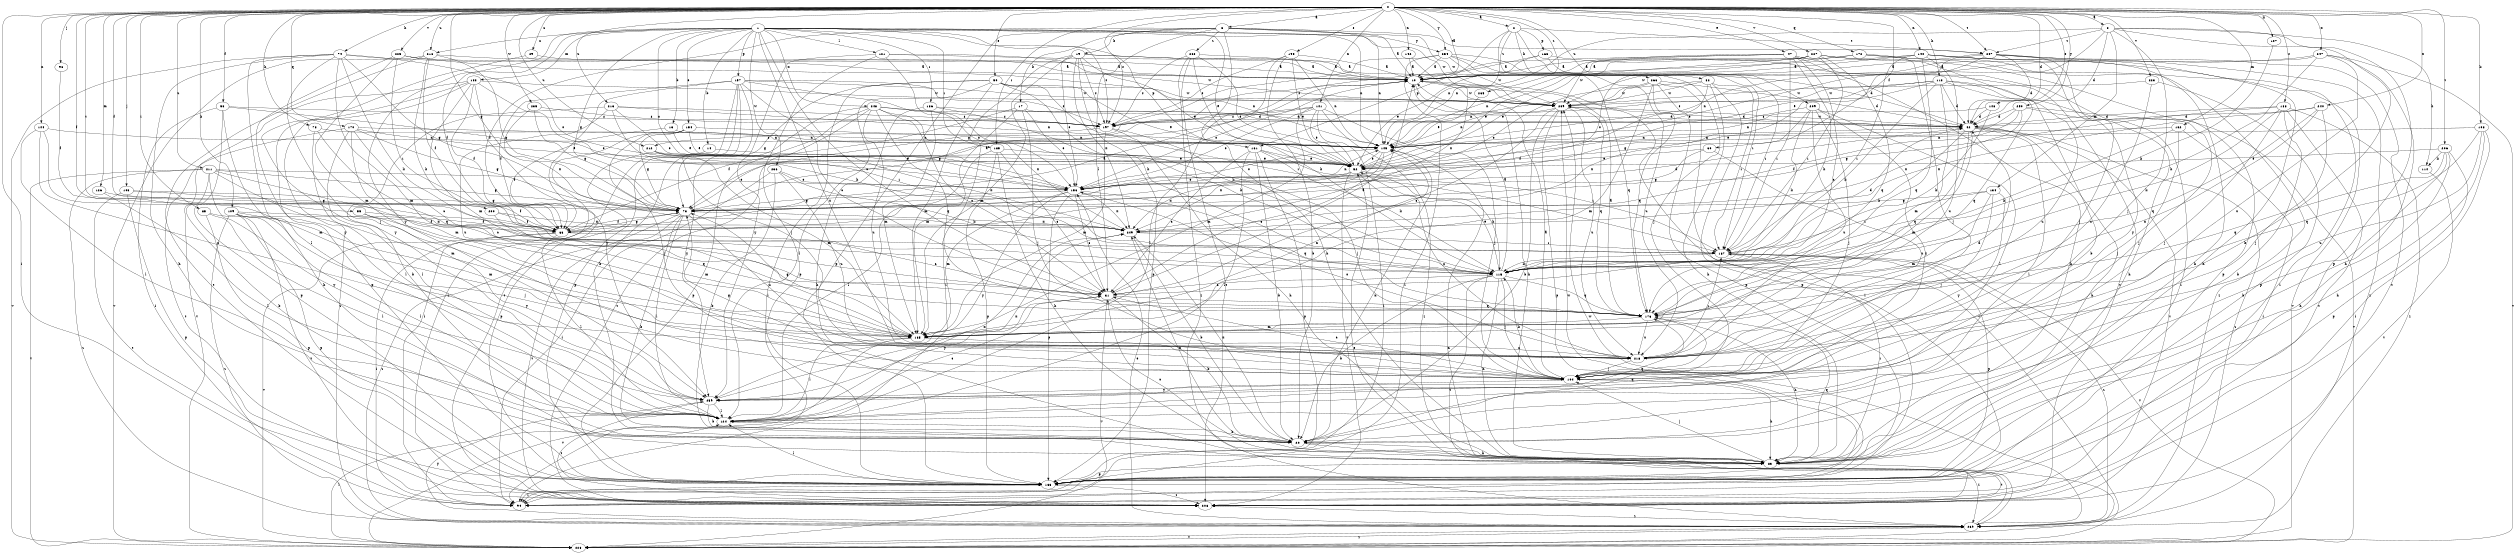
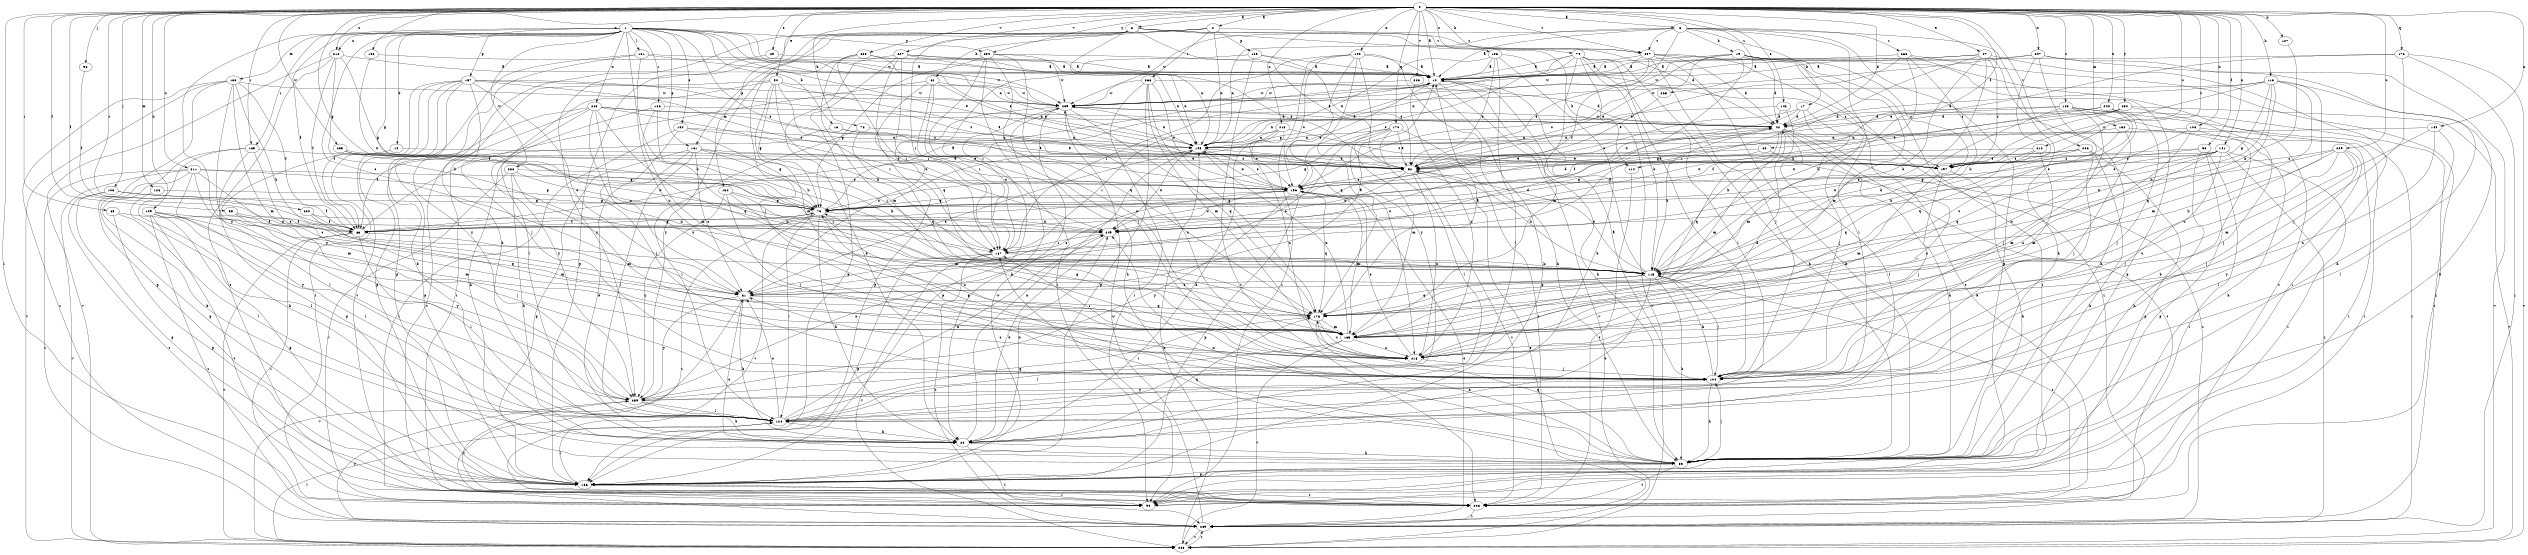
  strict digraph {
    0
    2
    3
    8
    10
    29
    42
    47
    50
    53
    55
    60
    63
    73
    74
    78
    85
    94
    96
    103
    107
    108
    109
    113
    126
    132
    140
    141
    142
    144
    148
    170
    172
    185
    188
    193
    197
    200
    206
    207
    209
    211
    212
    213
    216
    223
    225
    227
    235
    240
    247
    250
    254
    265
    145
    161
    82
    163
    187
    266
    239
    17
    19
    83
    124
    166
    268
    52
    20
    104
    114
    134
    156
    228
    259
    135
    176
    269
    115
    208
    31
    218
    249
    1
    13
    14
    121
    133
    154
    157
    186
    236
    248
    0 -> 2 [label=a]
    0 -> 3 [label=a]
    0 -> 8 [label=a]
    0 -> 10 [label=a]
    0 -> 29 [label=c]
    0 -> 42 [label=d]
    0 -> 47 [label=e]
    0 -> 50 [label=e]
    0 -> 53 [label=f]
    0 -> 55 [label=f]
    0 -> 60 [label=f]
    0 -> 63 [label=f]
    0 -> 73 [label=g]
    0 -> 74 [label=h]
    0 -> 78 [label=h]
    0 -> 85 [label=i]
    0 -> 94 [label=i]
    0 -> 96 [label=j]
    0 -> 103 [label=j]
    0 -> 107 [label=k]
    0 -> 108 [label=k]
    0 -> 109 [label=k]
    0 -> 113 [label=k]
    0 -> 126 [label=m]
    0 -> 132 [label=m]
    0 -> 140 [label=n]
    0 -> 141 [label=n]
    0 -> 142 [label=n]
    0 -> 144 [label=n]
    0 -> 148 [label=o]
    0 -> 170 [label=q]
    0 -> 172 [label=q]
    0 -> 185 [label=r]
    0 -> 188 [label=s]
    0 -> 193 [label=s]
    0 -> 197 [label=s]
    0 -> 200 [label=t]
    0 -> 206 [label=t]
    0 -> 207 [label=t]
    0 -> 209 [label=u]
    0 -> 211 [label=u]
    0 -> 212 [label=u]
    0 -> 213 [label=u]
    0 -> 216 [label=u]
    0 -> 223 [label=v]
    0 -> 225 [label=v]
    0 -> 227 [label=v]
    0 -> 235 [label=w]
    0 -> 240 [label=x]
    0 -> 247 [label=x]
    0 -> 250 [label=y]
    0 -> 254 [label=y]
    0 -> 265 [label=z]
    2 -> 207 [label=t]
    2 -> 145 [label=n]
    2 -> 161 [label=p]
    2 -> 82 [label=h]
    2 -> 163 [label=p]
    2 -> 187 [label=r]
    2 -> 266 [label=z]
    3 -> 10 [label=a]
    3 -> 63 [label=f]
    3 -> 207 [label=t]
    3 -> 145 [label=n]
    3 -> 239 [label=w]
    3 -> 17 [label=b]
    3 -> 19 [label=b]
    3 -> 83 [label=h]
-   3 -> 31 [label=l]
+   3 -> 124 [label=l]
    3 -> 166 [label=p]
    3 -> 268 [label=z]
    8 -> 42 [label=d]
    8 -> 207 [label=t]
    8 -> 145 [label=n]
    8 -> 166 [label=p]
    8 -> 52 [label=e]
    8 -> 20 [label=b]
    8 -> 104 [label=j]
    8 -> 114 [label=k]
    8 -> 134 [label=m]
    10 -> 239 [label=w]
    10 -> 83 [label=h]
    10 -> 156 [label=o]
    10 -> 228 [label=v]
    29 -> 10 [label=a]
    29 -> 259 [label=y]
    42 -> 145 [label=n]
    42 -> 239 [label=w]
    42 -> 83 [label=h]
    42 -> 124 [label=l]
    42 -> 135 [label=m]
    42 -> 176 [label=q]
    42 -> 269 [label=z]
    42 -> 115 [label=k]
    42 -> 208 [label=t]
    47 -> 10 [label=a]
    47 -> 94 [label=i]
    47 -> 197 [label=s]
    47 -> 187 [label=r]
    47 -> 239 [label=w]
    47 -> 83 [label=h]
    47 -> 115 [label=k]
    47 -> 31 [label=c]
    50 -> 73 [label=g]
    50 -> 94 [label=i]
    50 -> 187 [label=r]
    50 -> 239 [label=w]
    50 -> 124 [label=l]
    50 -> 52 [label=e]
    50 -> 135 [label=m]
    50 -> 115 [label=k]
    53 -> 94 [label=i]
    53 -> 197 [label=s]
    53 -> 83 [label=h]
    53 -> 166 [label=p]
    53 -> 156 [label=o]
    55 -> 63 [label=f]
    55 -> 259 [label=y]
    55 -> 176 [label=q]
    60 -> 73 [label=g]
    60 -> 52 [label=e]
    60 -> 218 [label=u]
    63 -> 10 [label=a]
    63 -> 73 [label=g]
    63 -> 94 [label=i]
    63 -> 124 [label=l]
    63 -> 228 [label=v]
    63 -> 31 [label=c]
    73 -> 10 [label=a]
    73 -> 42 [label=d]
    73 -> 63 [label=f]
    73 -> 124 [label=l]
    73 -> 20 [label=b]
    73 -> 269 [label=z]
    73 -> 208 [label=t]
    73 -> 218 [label=u]
    73 -> 249 [label=x]
    74 -> 10 [label=a]
    74 -> 73 [label=g]
    74 -> 83 [label=h]
    74 -> 124 [label=l]
    74 -> 104 [label=j]
    74 -> 156 [label=o]
    74 -> 228 [label=v]
    74 -> 135 [label=m]
    74 -> 115 [label=k]
    78 -> 145 [label=n]
    78 -> 124 [label=l]
    78 -> 176 [label=q]
    85 -> 124 [label=l]
    85 -> 166 [label=p]
    85 -> 249 [label=x]
    96 -> 63 [label=f]
    103 -> 63 [label=f]
    103 -> 73 [label=g]
    103 -> 166 [label=p]
    103 -> 208 [label=t]
    107 -> 115 [label=k]
    108 -> 94 [label=i]
    108 -> 145 [label=n]
    108 -> 83 [label=h]
    108 -> 176 [label=q]
    108 -> 218 [label=u]
    109 -> 63 [label=f]
    109 -> 124 [label=l]
    109 -> 166 [label=p]
    109 -> 104 [label=j]
    109 -> 135 [label=m]
    109 -> 269 [label=z]
    109 -> 208 [label=t]
    113 -> 42 [label=d]
    113 -> 73 [label=g]
    113 -> 197 [label=s]
    113 -> 239 [label=w]
    113 -> 83 [label=h]
    113 -> 135 [label=m]
    113 -> 176 [label=q]
    113 -> 115 [label=k]
    113 -> 218 [label=u]
    126 -> 73 [label=g]
    126 -> 124 [label=l]
    132 -> 94 [label=i]
    132 -> 145 [label=n]
    132 -> 104 [label=j]
    132 -> 115 [label=k]
    140 -> 10 [label=a]
    140 -> 94 [label=i]
    140 -> 187 [label=r]
    140 -> 83 [label=h]
    140 -> 156 [label=o]
    140 -> 259 [label=y]
    140 -> 176 [label=q]
    140 -> 218 [label=u]
    141 -> 73 [label=g]
    141 -> 94 [label=i]
    141 -> 197 [label=s]
    141 -> 52 [label=e]
    141 -> 104 [label=j]
    141 -> 156 [label=o]
    141 -> 135 [label=m]
    141 -> 269 [label=z]
    142 -> 10 [label=a]
    142 -> 249 [label=x]
    144 -> 145 [label=n]
    144 -> 124 [label=l]
    144 -> 135 [label=m]
    144 -> 218 [label=u]
    148 -> 42 [label=d]
    148 -> 145 [label=n]
    148 -> 115 [label=k]
    170 -> 73 [label=g]
    170 -> 145 [label=n]
    170 -> 124 [label=l]
    170 -> 52 [label=e]
    170 -> 135 [label=m]
    170 -> 208 [label=t]
    170 -> 31 [label=c]
    172 -> 10 [label=a]
    172 -> 52 [label=e]
    172 -> 104 [label=j]
    172 -> 228 [label=v]
    172 -> 269 [label=z]
    185 -> 83 [label=h]
    185 -> 124 [label=l]
    185 -> 166 [label=p]
    185 -> 52 [label=e]
    185 -> 31 [label=c]
    188 -> 42 [label=d]
    188 -> 73 [label=g]
    188 -> 20 [label=b]
    188 -> 104 [label=j]
    188 -> 269 [label=z]
    188 -> 115 [label=k]
    188 -> 208 [label=t]
    193 -> 10 [label=a]
    193 -> 197 [label=s]
    193 -> 145 [label=n]
    193 -> 124 [label=l]
    193 -> 52 [label=e]
    193 -> 20 [label=b]
    197 -> 83 [label=h]
    197 -> 104 [label=j]
    197 -> 135 [label=m]
    200 -> 63 [label=f]
    200 -> 135 [label=m]
    200 -> 249 [label=x]
    206 -> 83 [label=h]
    206 -> 166 [label=p]
    206 -> 52 [label=e]
    206 -> 20 [label=b]
    206 -> 114 [label=k]
    206 -> 176 [label=q]
    207 -> 10 [label=a]
    207 -> 42 [label=d]
    207 -> 239 [label=w]
    207 -> 83 [label=h]
    207 -> 52 [label=e]
    207 -> 104 [label=j]
    207 -> 269 [label=z]
    207 -> 208 [label=t]
    209 -> 197 [label=s]
    209 -> 124 [label=l]
    209 -> 104 [label=j]
    209 -> 259 [label=y]
    209 -> 115 [label=k]
    209 -> 218 [label=u]
    209 -> 249 [label=x]
    211 -> 73 [label=g]
    211 -> 20 [label=b]
    211 -> 156 [label=o]
    211 -> 228 [label=v]
    211 -> 259 [label=y]
    211 -> 135 [label=m]
    211 -> 269 [label=z]
    211 -> 31 [label=c]
-   197 -> 212 [label=s]
+   212 -> 197 [label=s]
    212 -> 52 [label=e]
    212 -> 135 [label=m]
    212 -> 249 [label=x]
    213 -> 197 [label=s]
    213 -> 145 [label=n]
    213 -> 187 [label=r]
    213 -> 20 [label=b]
    213 -> 156 [label=o]
    213 -> 218 [label=u]
    216 -> 10 [label=a]
    216 -> 63 [label=f]
    216 -> 73 [label=g]
    216 -> 228 [label=v]
    216 -> 115 [label=k]
    216 -> 208 [label=t]
    223 -> 239 [label=w]
    223 -> 166 [label=p]
    223 -> 218 [label=u]
    225 -> 10 [label=a]
    225 -> 145 [label=n]
    225 -> 187 [label=r]
    225 -> 259 [label=y]
    225 -> 135 [label=m]
    227 -> 10 [label=a]
    227 -> 145 [label=n]
    227 -> 187 [label=r]
    227 -> 166 [label=p]
    227 -> 52 [label=e]
    227 -> 20 [label=b]
    227 -> 176 [label=q]
    235 -> 73 [label=g]
    235 -> 197 [label=s]
    235 -> 249 [label=x]
    240 -> 42 [label=d]
    240 -> 104 [label=j]
    240 -> 135 [label=x]
    240 -> 176 [label=q]
    240 -> 249 [label=x]
    247 -> 10 [label=a]
    247 -> 145 [label=n]
    247 -> 83 [label=h]
    247 -> 228 [label=v]
    247 -> 115 [label=k]
    247 -> 218 [label=u]
    250 -> 42 [label=d]
    250 -> 63 [label=f]
    250 -> 52 [label=e]
    250 -> 104 [label=j]
    250 -> 228 [label=v]
    250 -> 249 [label=x]
    254 -> 10 [label=a]
    254 -> 73 [label=g]
    254 -> 94 [label=i]
    254 -> 239 [label=w]
    254 -> 104 [label=j]
    254 -> 176 [label=q]
    254 -> 218 [label=u]
    265 -> 52 [label=e]
    145 -> 52 [label=e]
    145 -> 156 [label=o]
    145 -> 31 [label=c]
    145 -> 249 [label=x]
    161 -> 187 [label=r]
    161 -> 124 [label=l]
    161 -> 166 [label=p]
    161 -> 52 [label=e]
    161 -> 20 [label=b]
    161 -> 115 [label=k]
    161 -> 31 [label=c]
    82 -> 63 [label=f]
    82 -> 145 [label=n]
    82 -> 187 [label=r]
    82 -> 239 [label=w]
    82 -> 83 [label=h]
    82 -> 166 [label=p]
    163 -> 10 [label=a]
    163 -> 187 [label=r]
    163 -> 52 [label=e]
    163 -> 208 [label=t]
    187 -> 42 [label=d]
    187 -> 166 [label=p]
    187 -> 228 [label=v]
    187 -> 269 [label=z]
    187 -> 115 [label=k]
    266 -> 42 [label=d]
    266 -> 94 [label=i]
    266 -> 239 [label=w]
    266 -> 166 [label=p]
    266 -> 156 [label=o]
    266 -> 135 [label=m]
    266 -> 176 [label=q]
    239 -> 42 [label=d]
    239 -> 145 [label=n]
    239 -> 166 [label=p]
    239 -> 20 [label=b]
    239 -> 176 [label=q]
    239 -> 31 [label=c]
    239 -> 218 [label=u]
    17 -> 42 [label=d]
    17 -> 63 [label=f]
    17 -> 104 [label=j]
    17 -> 156 [label=o]
    17 -> 135 [label=m]
    19 -> 10 [label=a]
    19 -> 42 [label=d]
    19 -> 94 [label=i]
    19 -> 197 [label=s]
    19 -> 166 [label=p]
    19 -> 52 [label=e]
    19 -> 156 [label=o]
    19 -> 135 [label=m]
    19 -> 249 [label=x]
    83 -> 187 [label=r]
    83 -> 166 [label=p]
    83 -> 104 [label=j]
    83 -> 176 [label=q]
    83 -> 208 [label=t]
    83 -> 31 [label=c]
    83 -> 249 [label=x]
    124 -> 20 [label=b]
    124 -> 176 [label=q]
    124 -> 31 [label=c]
    124 -> 249 [label=x]
    166 -> 94 [label=i]
    166 -> 239 [label=w]
    166 -> 124 [label=l]
    166 -> 208 [label=t]
    268 -> 10 [label=a]
    268 -> 197 [label=s]
    268 -> 52 [label=e]
    268 -> 269 [label=z]
    268 -> 115 [label=k]
    268 -> 208 [label=t]
    52 -> 156 [label=o]
    52 -> 115 [label=k]
    52 -> 208 [label=t]
    52 -> 218 [label=u]
    52 -> 249 [label=x]
    20 -> 145 [label=n]
    20 -> 83 [label=h]
    20 -> 176 [label=q]
    20 -> 269 [label=z]
    20 -> 249 [label=x]
    104 -> 10 [label=a]
    104 -> 73 [label=g]
    104 -> 83 [label=h]
    104 -> 259 [label=y]
    104 -> 115 [label=k]
    104 -> 31 [label=c]
    114 -> 208 [label=t]
    134 -> 73 [label=g]
    134 -> 187 [label=r]
    134 -> 104 [label=j]
    134 -> 259 [label=y]
    134 -> 135 [label=m]
    156 -> 73 [label=g]
    156 -> 145 [label=n]
    156 -> 166 [label=p]
    156 -> 259 [label=y]
    156 -> 135 [label=m]
    156 -> 176 [label=q]
    156 -> 31 [label=c]
    156 -> 249 [label=x]
    228 -> 145 [label=n]
    228 -> 124 [label=l]
    228 -> 269 [label=z]
    259 -> 124 [label=l]
    259 -> 20 [label=b]
    259 -> 208 [label=t]
    259 -> 249 [label=x]
    135 -> 73 [label=g]
    135 -> 145 [label=n]
    135 -> 124 [label=l]
    135 -> 228 [label=v]
    135 -> 218 [label=u]
    176 -> 10 [label=a]
    176 -> 83 [label=h]
    176 -> 135 [label=m]
    176 -> 218 [label=u]
    269 -> 239 [label=w]
    269 -> 52 [label=e]
    269 -> 156 [label=o]
    269 -> 228 [label=v]
    269 -> 259 [label=y]
    115 -> 10 [label=a]
    115 -> 83 [label=h]
    115 -> 52 [label=e]
    115 -> 20 [label=b]
    115 -> 104 [label=j]
    115 -> 176 [label=q]
    115 -> 208 [label=t]
    115 -> 31 [label=c]
    208 -> 269 [label=z]
    31 -> 10 [label=a]
    31 -> 20 [label=b]
    31 -> 228 [label=v]
    31 -> 259 [label=y]
    31 -> 176 [label=q]
    218 -> 42 [label=d]
    218 -> 187 [label=r]
    218 -> 104 [label=j]
    218 -> 156 [label=o]
    249 -> 187 [label=r]
    249 -> 20 [label=b]
    1 -> 63 [label=f]
    1 -> 73 [label=g]
    1 -> 185 [label=r]
    1 -> 197 [label=s]
    1 -> 216 [label=u]
    1 -> 254 [label=y]
    1 -> 145 [label=n]
    1 -> 161 [label=p]
    1 -> 239 [label=w]
    1 -> 52 [label=e]
    1 -> 156 [label=o]
    1 -> 259 [label=y]
    1 -> 31 [label=c]
    1 -> 218 [label=u]
    1 -> 13 [label=b]
    1 -> 14 [label=b]
    1 -> 121 [label=l]
    1 -> 133 [label=m]
    1 -> 154 [label=o]
    1 -> 157 [label=p]
    1 -> 186 [label=r]
    1 -> 236 [label=w]
    1 -> 248 [label=x]
    13 -> 63 [label=f]
    13 -> 145 [label=n]
    13 -> 52 [label=e]
    14 -> 166 [label=p]
    14 -> 52 [label=e]
    121 -> 10 [label=a]
    121 -> 239 [label=w]
    121 -> 166 [label=p]
    121 -> 259 [label=y]
    121 -> 115 [label=k]
    133 -> 63 [label=f]
    133 -> 239 [label=w]
    133 -> 166 [label=p]
    133 -> 228 [label=v]
    133 -> 259 [label=y]
    133 -> 135 [label=m]
    133 -> 269 [label=z]
    133 -> 115 [label=k]
    154 -> 73 [label=g]
    154 -> 94 [label=i]
    154 -> 145 [label=n]
    154 -> 52 [label=e]
    154 -> 104 [label=j]
    157 -> 63 [label=f]
    157 -> 94 [label=i]
    157 -> 197 [label=s]
    157 -> 239 [label=w]
    157 -> 166 [label=p]
    157 -> 20 [label=b]
    157 -> 104 [label=j]
    157 -> 156 [label=o]
    157 -> 208 [label=t]
    157 -> 31 [label=c]
    186 -> 42 [label=d]
    186 -> 83 [label=h]
    186 -> 135 [label=m]
    186 -> 115 [label=k]
    236 -> 94 [label=i]
    236 -> 20 [label=b]
    236 -> 156 [label=o]
    236 -> 115 [label=k]
    236 -> 218 [label=u]
    248 -> 42 [label=d]
    248 -> 197 [label=s]
    248 -> 166 [label=p]
    248 -> 259 [label=y]
    248 -> 176 [label=q]
    248 -> 208 [label=t]
    248 -> 31 [label=c]
    248 -> 218 [label=u]
    248 -> 249 [label=x]
  }
